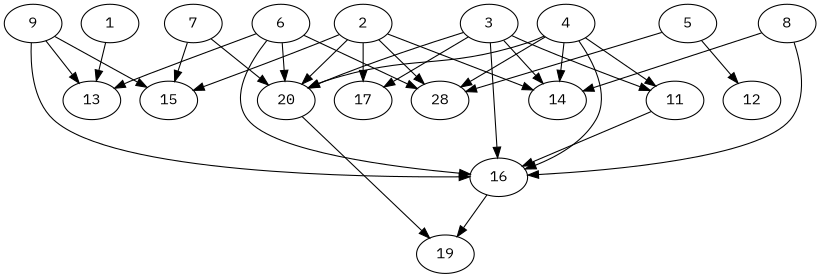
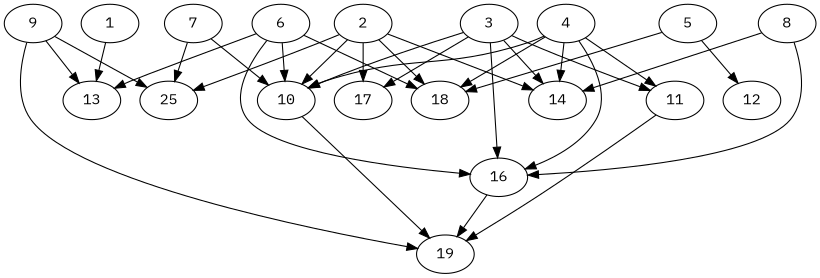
  digraph {
    fontname="IBM Plex Mono"
    node [alpha=0.09 fontname="IBM Plex Mono"]
    edge [fontname="IBM Plex Mono"]
    1 [expect_size=42248192]
    13 [expect_size=38354944]
    2 [alpha=0.12 expect_size=34161664]
-   10 [alpha=0.17 expect_size=34720768 label=20]
+   10 [alpha=0.17 expect_size=34720768]
    14 [alpha=0.11 expect_size=25982976]
-   15 [alpha=0.02 expect_size=12365824]
+   15 [alpha=0.02 expect_size=12365824 label=25]
    17 [alpha=0.20 expect_size=11313152]
-   18 [alpha=0.19 expect_size=28375040 label=28]
+   18 [alpha=0.19 expect_size=28375040]
    19 [expect_size=5293056]
    3 [alpha=0.15 expect_size=13090816]
    11 [alpha=0.04 expect_size=37691392]
    16 [alpha=0.04 expect_size=38972416]
    4 [alpha=0.14 expect_size=37088256]
    5 [alpha=0.11 expect_size=49944576]
    12 [alpha=0.20 expect_size=10722304]
    6 [alpha=0.08 expect_size=21778432]
    7 [alpha=0.07 expect_size=18819072]
    8 [alpha=0.10 expect_size=52409344]
    9 [alpha=0.03 expect_size=29334528]
    1 -> 13
    2 -> 10
    2 -> 14
    2 -> 15
    2 -> 17
    2 -> 18
    10 -> 19
    3 -> 10
    3 -> 14
    3 -> 17
    3 -> 11
    3 -> 16
-   11 -> 16
+   11 -> 19
    16 -> 19
    4 -> 10
    4 -> 14
    4 -> 18
    4 -> 11
    4 -> 16
    5 -> 18
    5 -> 12
    6 -> 13
    6 -> 10
    6 -> 18
    6 -> 16
    7 -> 10
    7 -> 15
    8 -> 14
    8 -> 16
    9 -> 13
    9 -> 15
-   9 -> 16
+   9 -> 19
  }
